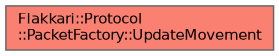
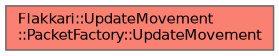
  digraph {
    rankdir=LR
-   n1 [color=grey40 fillcolor=salmon fontname=Helvetica fontsize=10 height=0.2 label="Flakkari::Protocol\l::PacketFactory::UpdateMovement" shape=box style=filled width=0.4]
+   n1 [color=grey40 fillcolor=salmon fontname=Helvetica fontsize=10 height=0.2 label="Flakkari::UpdateMovement\l::PacketFactory::UpdateMovement" shape=box style=filled width=0.4]
  }
